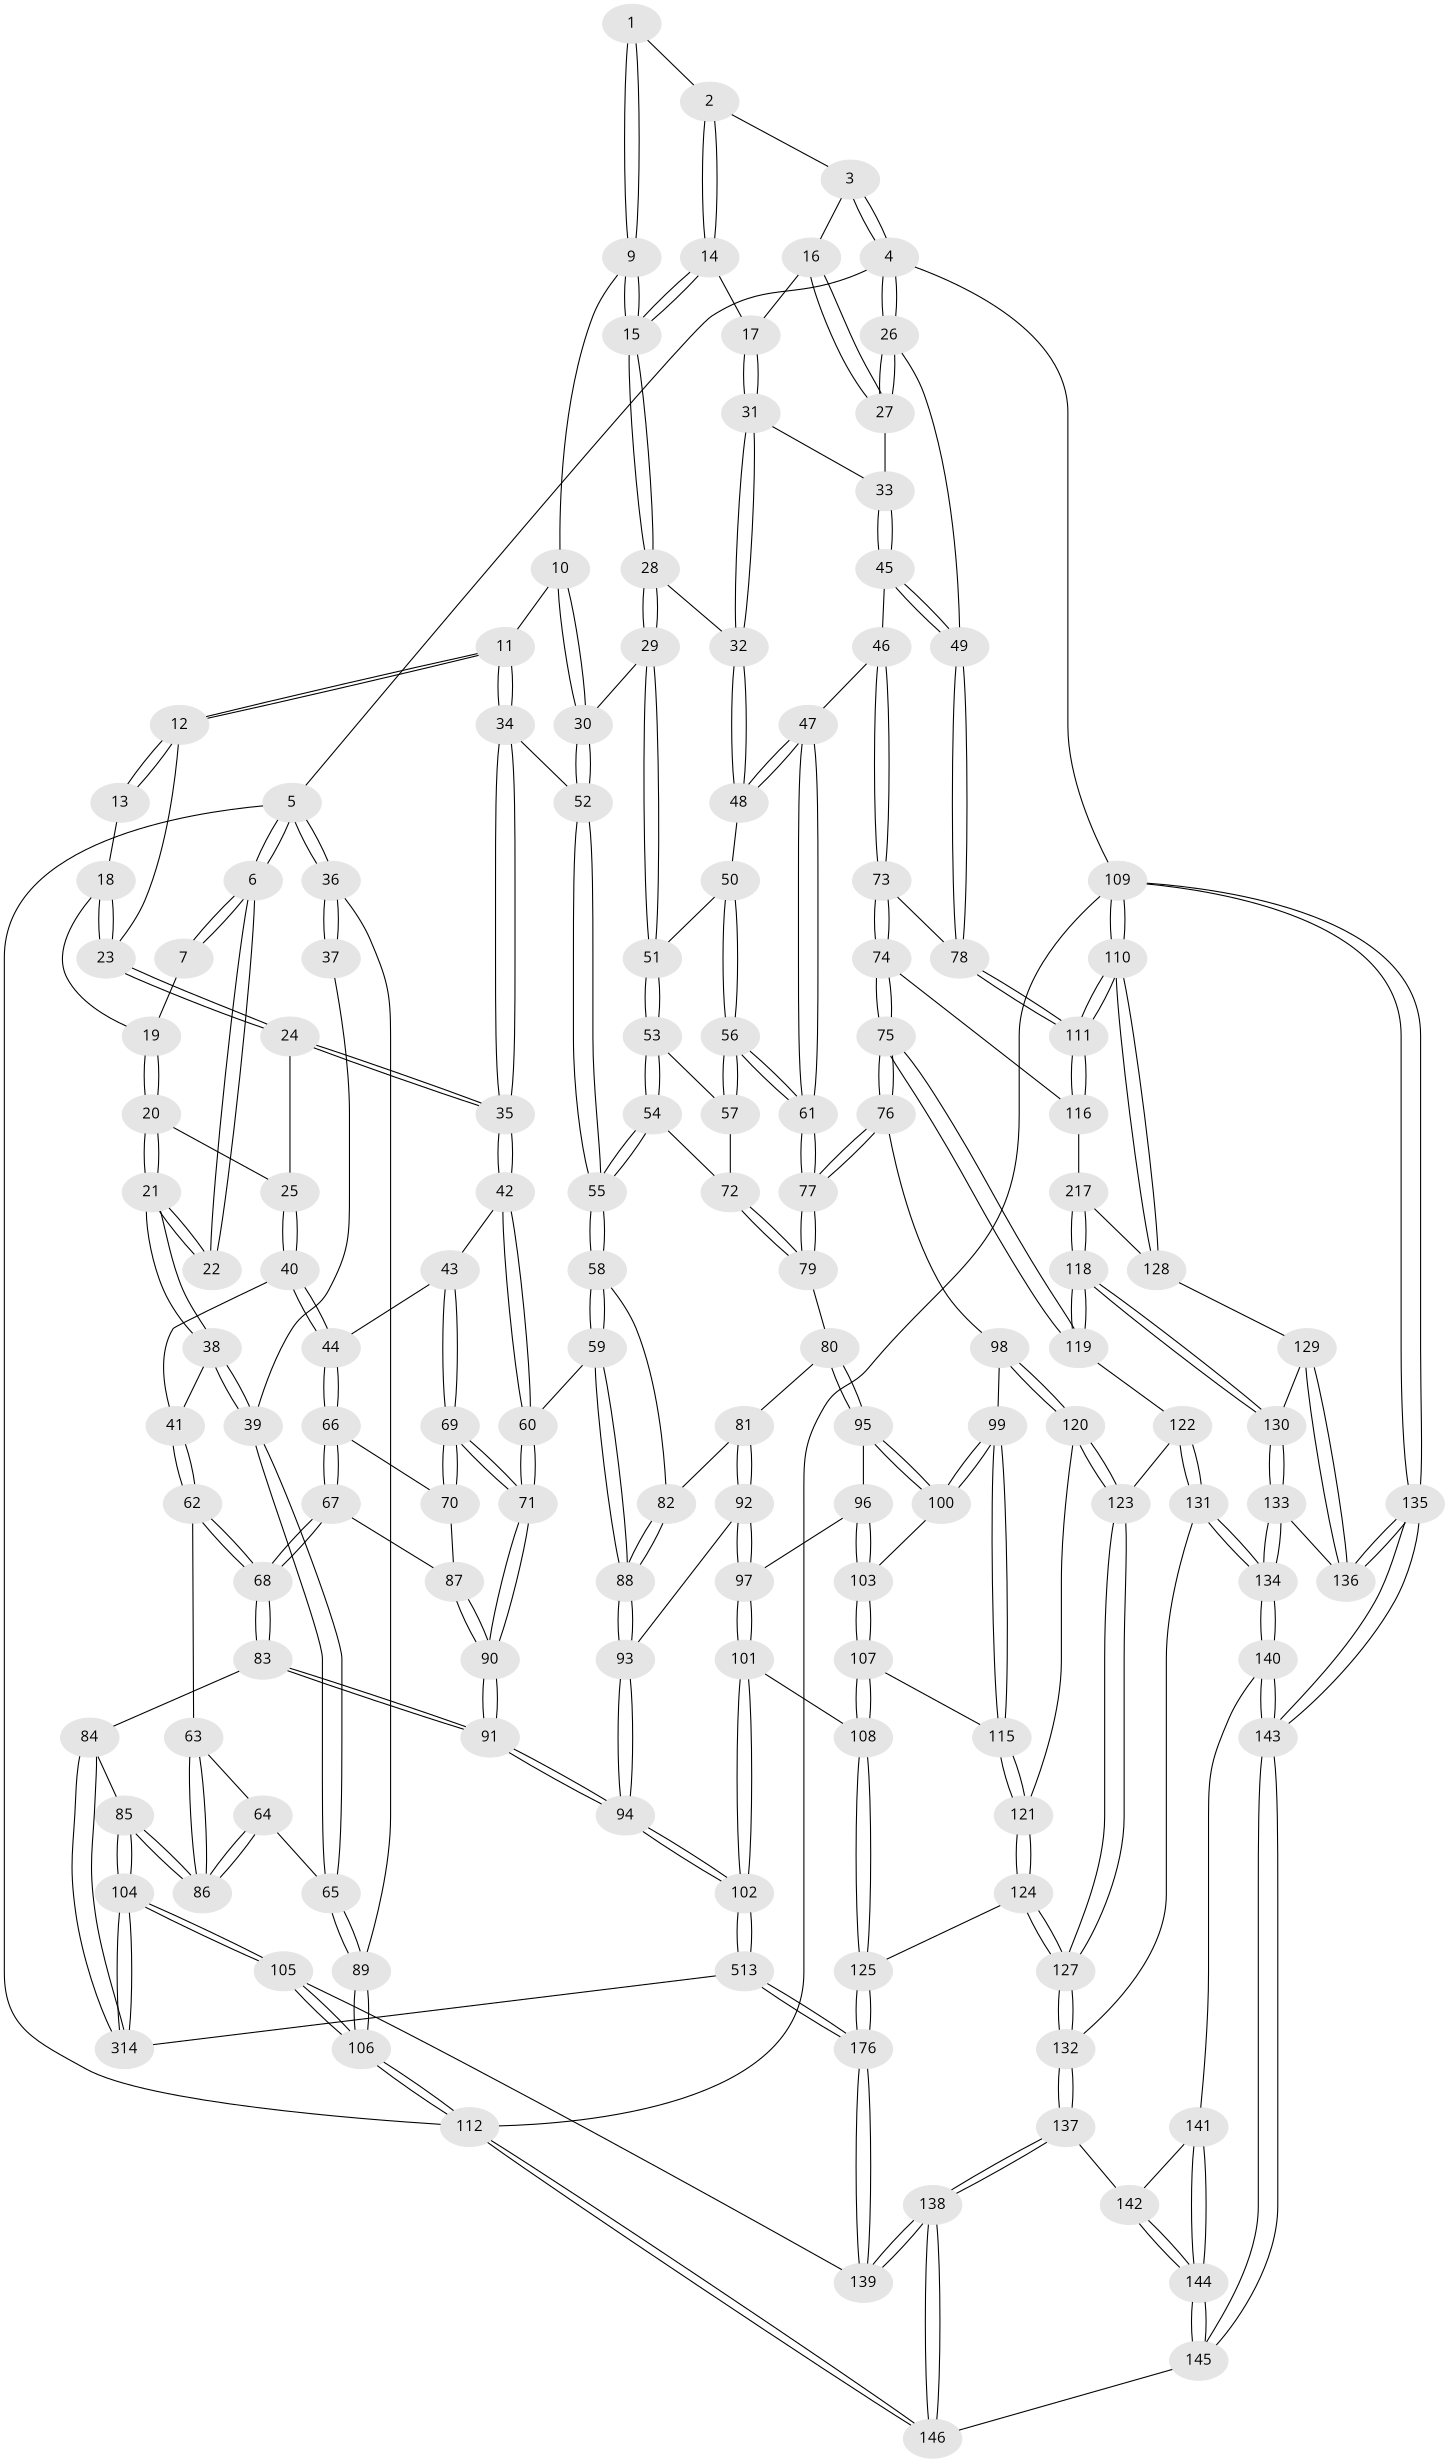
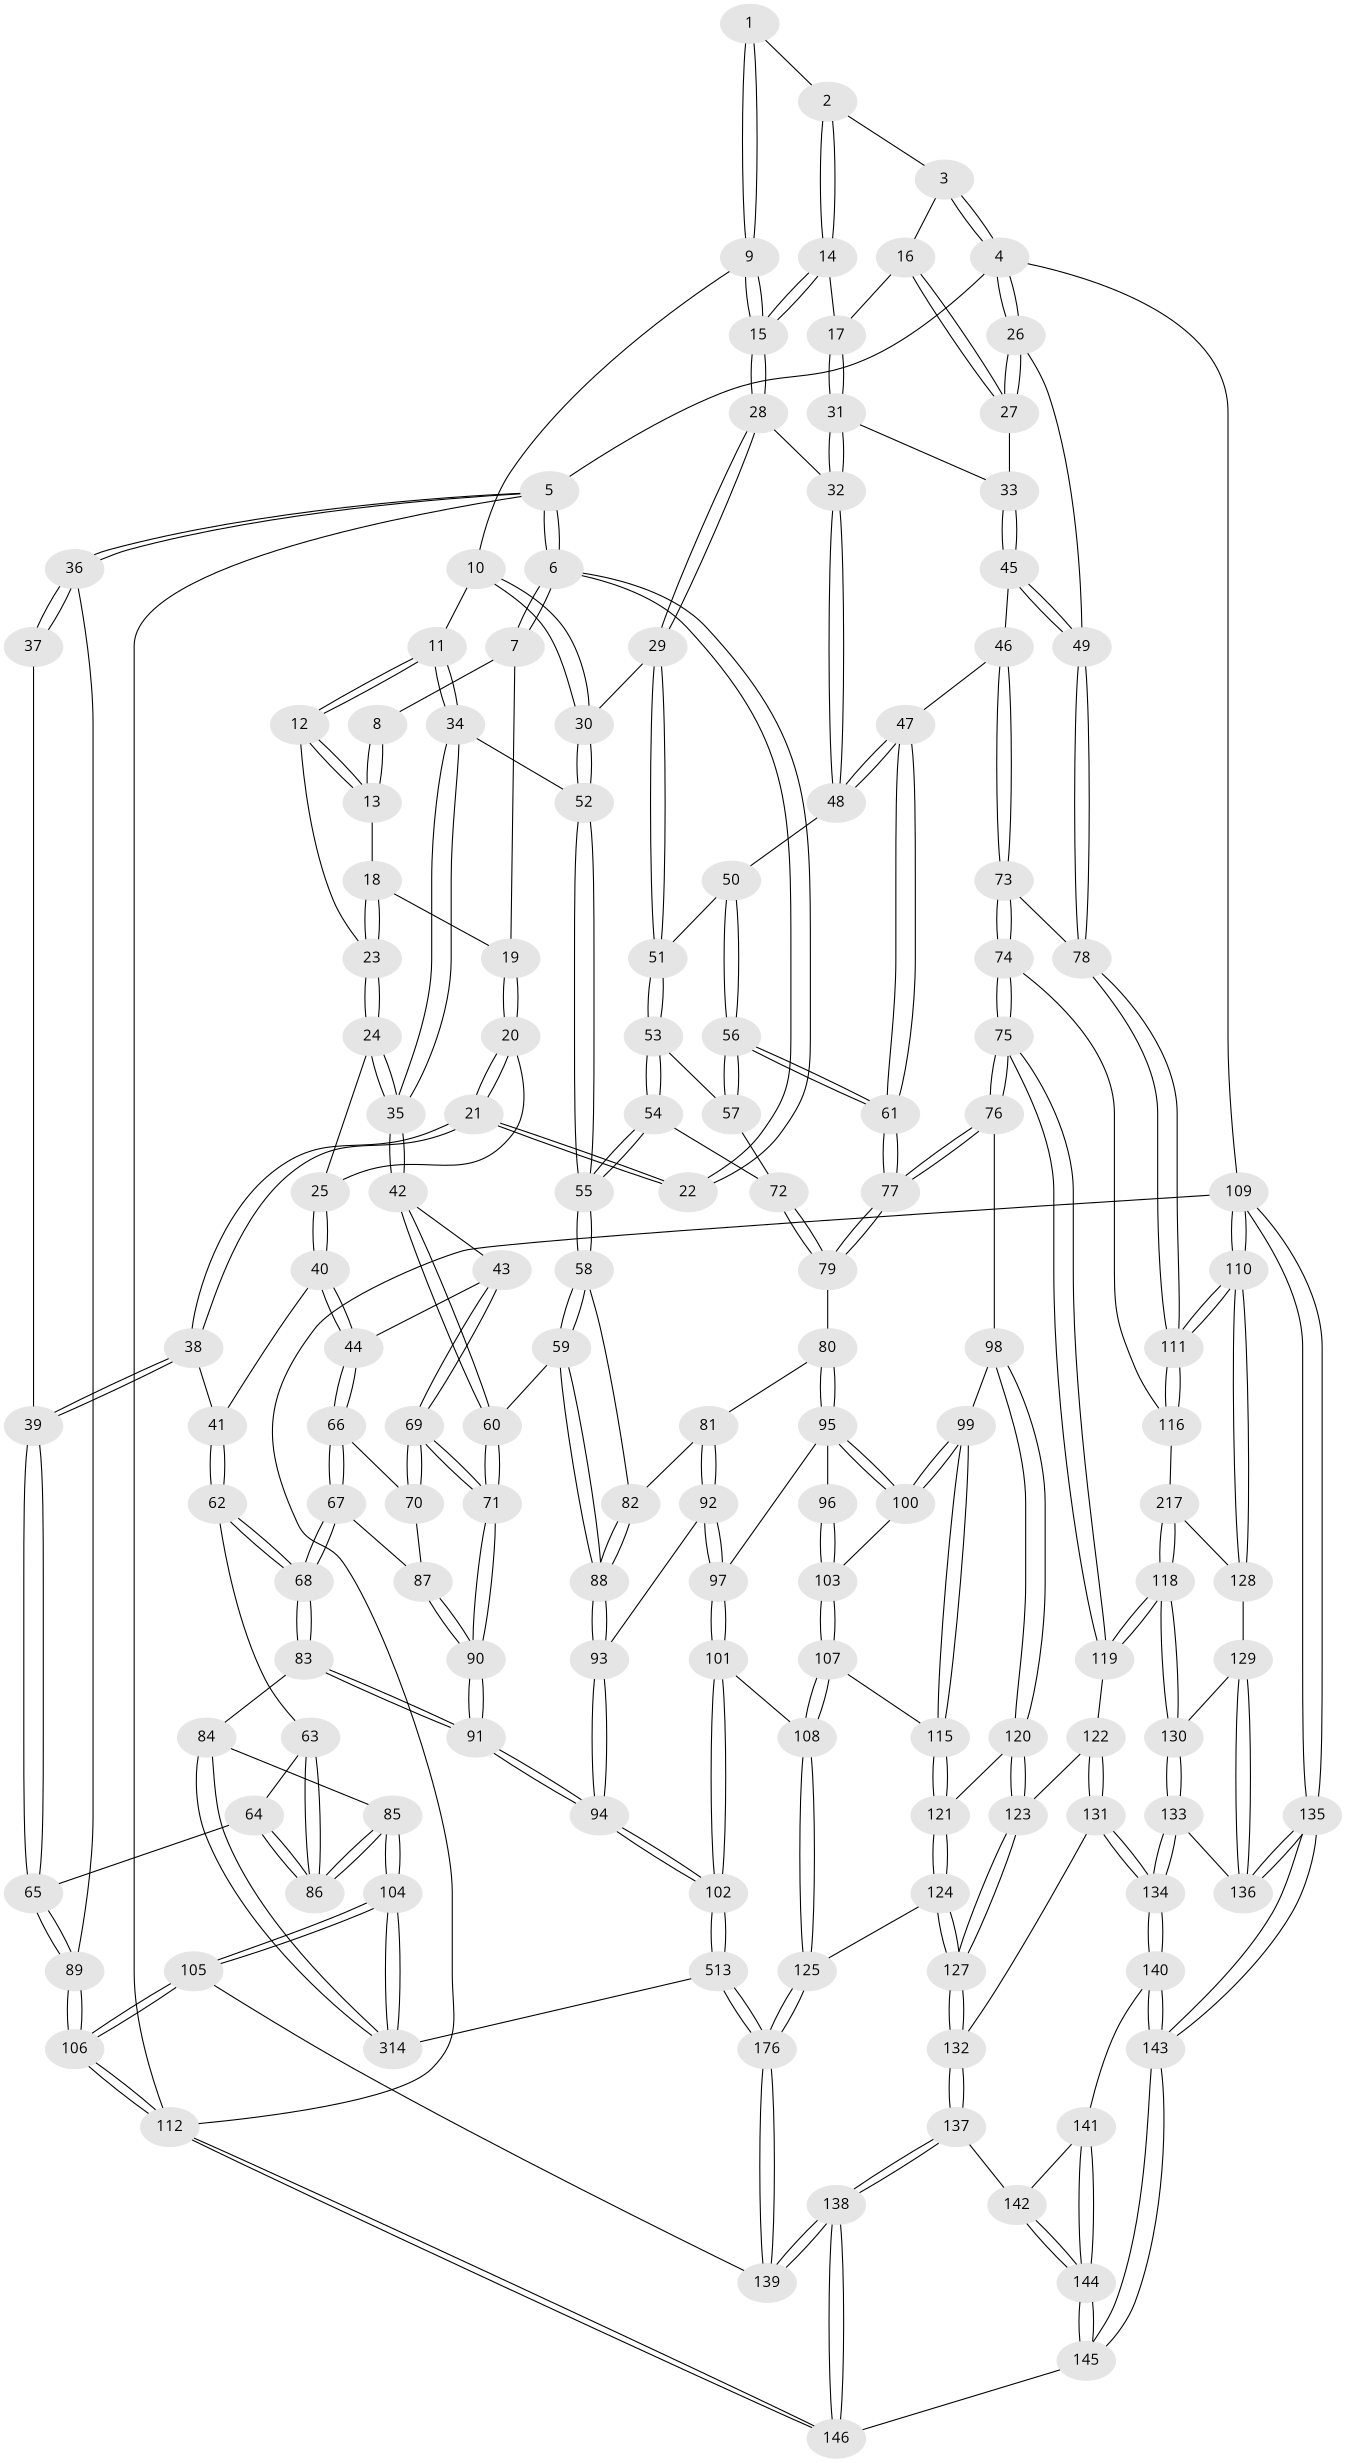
  graph {
    fontname="Open Sans"
    node [color=gray90 fontname="Open Sans" style=filled]
    edge [fontname="Open Sans"]
    1
    2
    9
    3
    14
    10
    15
    4
    16
    17
    5
    26
    109
    27
    6
    36
    112
    49
    110
    135
    7
    22
    37
    89
    146
+   8
    19
    13
    20
    18
    11
    30
    28
    12
    34
    52
    23
    35
    24
    31
    29
    32
    33
    21
    25
    38
    40
    39
    41
    42
    44
    78
    45
    51
    48
    53
    55
    50
    46
    43
    60
    106
    65
    62
    66
    63
    68
    69
    71
    70
    67
    47
    73
    61
    74
    77
    56
    111
    57
    54
    58
    72
    79
    59
    82
    88
    93
    90
    64
    86
    83
    87
    84
    91
    80
    75
    116
    76
    119
    n100 [label=217]
    98
    122
    99
    120
    81
    95
    92
    96
    100
    97
    85
    n112 [label=314]
    94
    104
    105
    102
    101
    n118 [label=513]
    103
    107
    108
    115
    121
    123
    125
    n126 [label=176]
    139
    128
    136
    143
    129
    124
    118
    130
    133
    131
    127
    132
    134
    137
    140
    138
    142
    141
    145
    144
    1 -- 2
    1 -- 9
    1 -- 9
    2 -- 3
    2 -- 14
    2 -- 14
    9 -- 10
    9 -- 15
    9 -- 15
    3 -- 4
    3 -- 4
    3 -- 16
    14 -- 15
    14 -- 15
    14 -- 17
    10 -- 11
    10 -- 30
    10 -- 30
    15 -- 28
    15 -- 28
    4 -- 5
    4 -- 26
    4 -- 26
    4 -- 109
    16 -- 17
    16 -- 27
    16 -- 27
    17 -- 31
    17 -- 31
    5 -- 6
    5 -- 6
    5 -- 36
    5 -- 36
    5 -- 112
    26 -- 27
    26 -- 27
    26 -- 49
    109 -- 112
    109 -- 110
    109 -- 110
    109 -- 135
    109 -- 135
    27 -- 33
    6 -- 7
    6 -- 7
    6 -- 22
    6 -- 22
    36 -- 37
    36 -- 37
    36 -- 89
    112 -- 146
    112 -- 146
    49 -- 78
    49 -- 78
    110 -- 111
    110 -- 111
    110 -- 128
    110 -- 128
    135 -- 136
    135 -- 136
    135 -- 143
    135 -- 143
+   7 -- 8
    7 -- 19
    37 -- 39
    89 -- 106
    89 -- 106
+   8 -- 13
+   8 -- 13
    19 -- 20
    19 -- 20
    13 -- 18
    20 -- 21
    20 -- 21
    20 -- 25
    18 -- 19
    18 -- 23
    18 -- 23
    11 -- 12
    11 -- 12
    11 -- 34
    11 -- 34
    30 -- 52
    30 -- 52
    28 -- 29
    28 -- 29
    28 -- 32
    12 -- 13
    12 -- 13
    12 -- 23
    34 -- 52
    34 -- 35
    34 -- 35
    52 -- 55
    52 -- 55
    23 -- 24
    23 -- 24
    35 -- 42
    35 -- 42
    24 -- 35
    24 -- 35
    24 -- 25
    31 -- 32
    31 -- 32
    31 -- 33
    29 -- 30
    29 -- 51
    29 -- 51
    32 -- 48
    32 -- 48
    33 -- 45
    33 -- 45
    21 -- 22
    21 -- 22
    21 -- 38
    21 -- 38
    25 -- 40
    25 -- 40
    38 -- 39
    38 -- 39
    38 -- 41
    40 -- 41
    40 -- 44
    40 -- 44
    39 -- 65
    39 -- 65
    41 -- 62
    41 -- 62
    42 -- 43
    42 -- 60
    42 -- 60
    44 -- 66
    44 -- 66
    78 -- 111
    78 -- 111
    45 -- 49
    45 -- 49
    45 -- 46
    51 -- 53
    51 -- 53
    48 -- 50
    53 -- 57
    53 -- 54
    53 -- 54
    55 -- 58
    55 -- 58
    50 -- 51
    50 -- 56
    50 -- 56
    46 -- 47
    46 -- 73
    46 -- 73
    43 -- 44
    43 -- 69
    43 -- 69
    60 -- 71
    60 -- 71
    106 -- 112
    106 -- 112
    65 -- 89
    65 -- 89
    62 -- 63
    62 -- 68
    62 -- 68
    66 -- 70
    66 -- 67
    66 -- 67
    63 -- 64
    63 -- 86
    63 -- 86
    68 -- 83
    68 -- 83
    69 -- 71
    69 -- 71
    69 -- 70
    69 -- 70
    71 -- 90
    71 -- 90
    70 -- 87
    67 -- 68
    67 -- 68
    67 -- 87
    47 -- 48
    47 -- 48
    47 -- 61
    47 -- 61
    73 -- 78
    73 -- 74
    73 -- 74
    61 -- 77
    61 -- 77
    74 -- 75
    74 -- 75
    74 -- 116
    77 -- 79
    77 -- 79
    56 -- 61
    56 -- 61
    56 -- 57
    56 -- 57
    111 -- 116
    111 -- 116
    57 -- 72
    54 -- 55
    54 -- 55
    54 -- 72
    58 -- 59
    58 -- 59
    58 -- 82
    72 -- 79
    72 -- 79
    79 -- 80
    59 -- 60
    59 -- 88
    59 -- 88
    82 -- 88
    82 -- 88
    88 -- 93
    88 -- 93
    93 -- 94
    93 -- 94
    90 -- 91
    90 -- 91
    64 -- 65
    64 -- 86
    64 -- 86
    83 -- 84
    83 -- 91
    83 -- 91
    87 -- 90
    87 -- 90
    84 -- 85
    84 -- n112
    84 -- n112
    91 -- 94
    91 -- 94
    80 -- 81
    80 -- 95
    80 -- 95
    75 -- 76
    75 -- 76
    75 -- 119
    75 -- 119
    116 -- n100
    76 -- 77
    76 -- 77
    76 -- 98
    119 -- 122
    n100 -- 128
    n100 -- 118
    n100 -- 118
    98 -- 99
    98 -- 120
    98 -- 120
    122 -- 123
    122 -- 131
    122 -- 131
    99 -- 100
    99 -- 100
    99 -- 115
    99 -- 115
    120 -- 121
    120 -- 123
    120 -- 123
    81 -- 82
    81 -- 92
    81 -- 92
    95 -- 96
    95 -- 100
    95 -- 100
    92 -- 93
    92 -- 97
    92 -- 97
-   96 -- 97
+   95 -- 97
    96 -- 103
    96 -- 103
    100 -- 103
    97 -- 101
    97 -- 101
    85 -- 86
    85 -- 86
    85 -- 104
    85 -- 104
    94 -- 102
    94 -- 102
    104 -- n112
    104 -- n112
    104 -- 105
    104 -- 105
    105 -- 106
    105 -- 106
    105 -- 139
    102 -- n118
    102 -- n118
    101 -- 102
    101 -- 102
    101 -- 108
    n118 -- n112
    n118 -- n126
    n118 -- n126
    103 -- 107
    103 -- 107
    107 -- 108
    107 -- 108
    107 -- 115
    108 -- 125
    108 -- 125
    115 -- 121
    115 -- 121
    121 -- 124
    121 -- 124
    123 -- 127
    123 -- 127
    125 -- n126
    125 -- n126
    n126 -- 139
    n126 -- 139
    128 -- 129
    143 -- 145
    143 -- 145
    129 -- 136
    129 -- 136
    129 -- 130
    124 -- 125
    124 -- 127
    124 -- 127
    118 -- 119
    118 -- 119
    118 -- 130
    118 -- 130
    130 -- 133
    130 -- 133
    133 -- 136
    133 -- 134
    133 -- 134
    131 -- 132
    131 -- 134
    131 -- 134
    127 -- 132
    127 -- 132
    132 -- 137
    132 -- 137
    134 -- 140
    134 -- 140
    137 -- 138
    137 -- 138
    137 -- 142
    140 -- 143
    140 -- 143
    140 -- 141
    138 -- 146
    138 -- 146
    138 -- 139
    138 -- 139
    142 -- 144
    142 -- 144
    141 -- 142
    141 -- 144
    141 -- 144
    145 -- 146
    144 -- 145
    144 -- 145
  }
